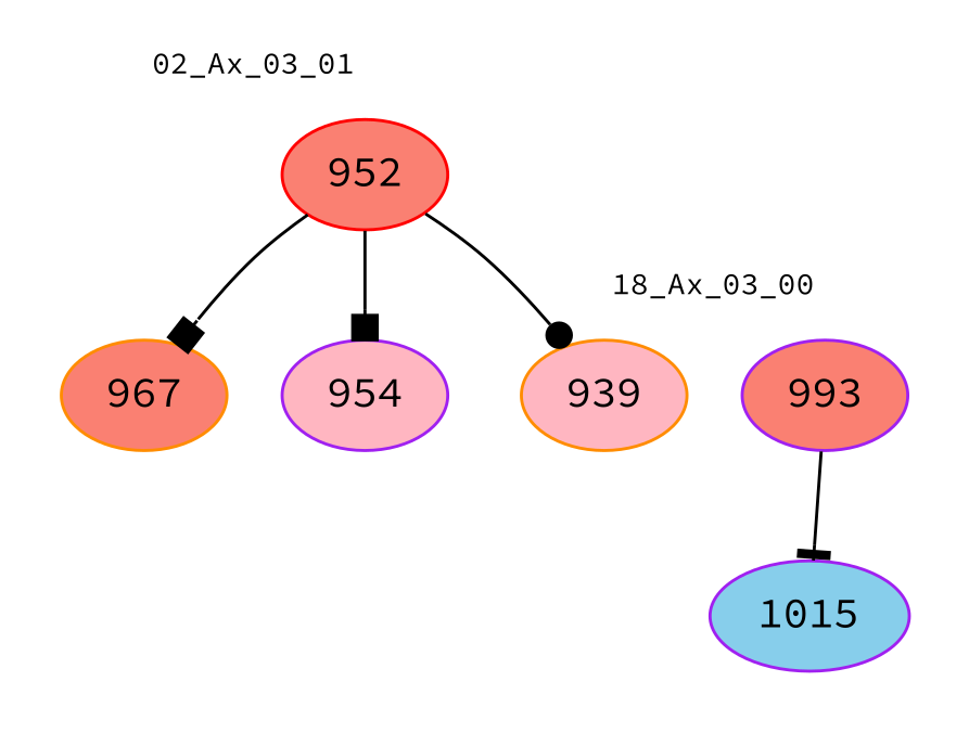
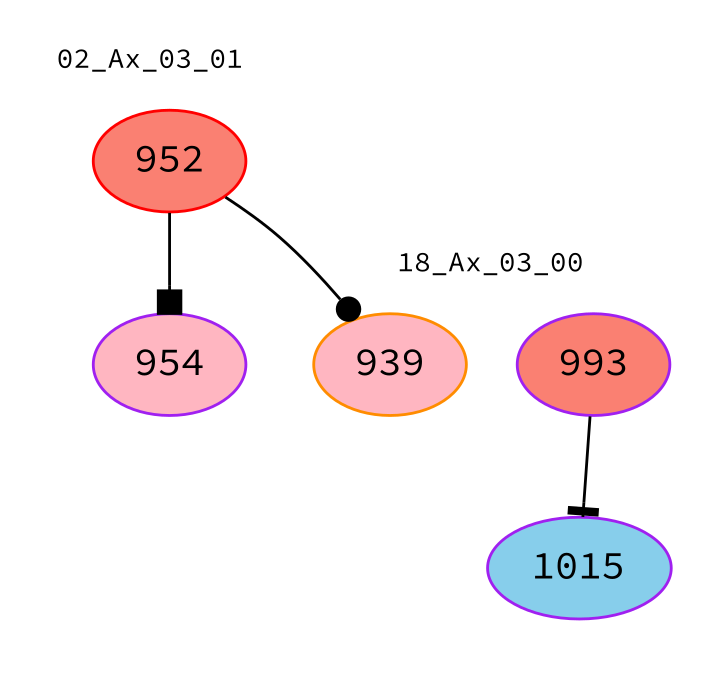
  digraph {
    fontname="Source Code Pro"
    node [color=purple fillcolor=salmon fontname="Source Code Pro" style=filled]
    edge [arrowhead=box color=black fontname="Source Code Pro" style=solid]
    n1 [label=993]
    n2 [color=darkorange fillcolor=lightpink label=939]
    n3 [fillcolor=skyblue label=1015]
    n4 [color=red label=952]
-   n5 [color=darkorange label=967]
    n6 [fillcolor=lightpink label=954]
    subgraph cluster_1 {
      color=white
      fontsize=10
      label="18_Ax_03_00"
      n1
      n2
      n3
    }
    subgraph cluster_2 {
      color=white
      fontsize=10
      label="02_Ax_03_01"
      n4
-     n5
      n6
    }
    n1 -> n3 [arrowhead=tee]
    n4 -> n2 [arrowhead=dot]
-   n4 -> n5
    n4 -> n6
  }
